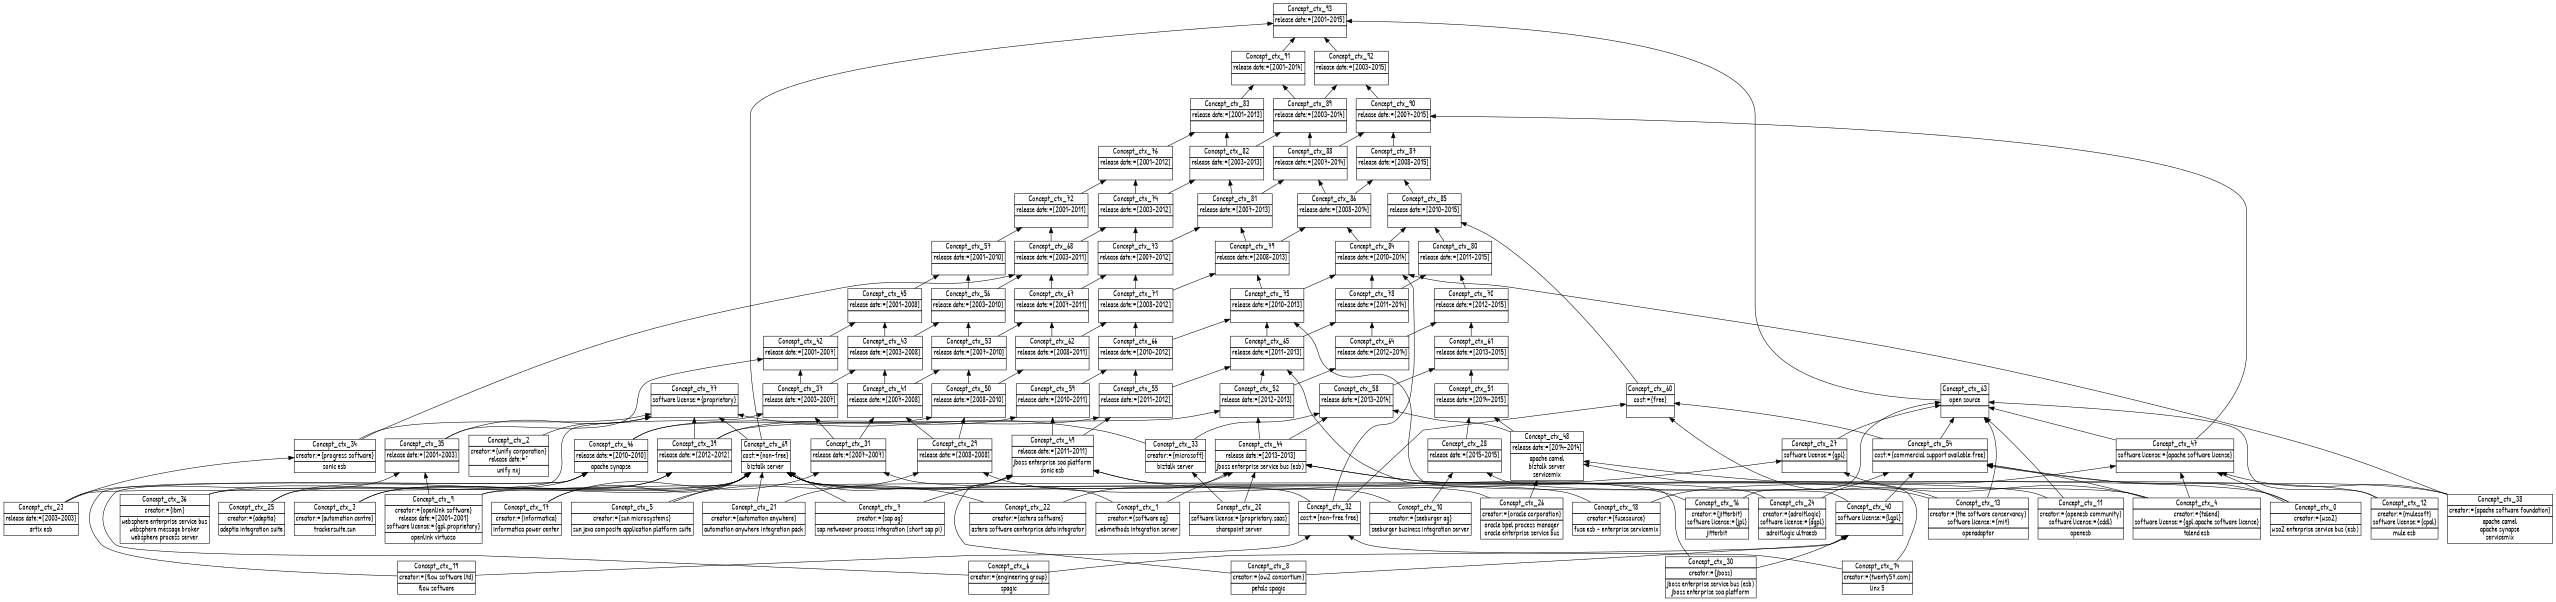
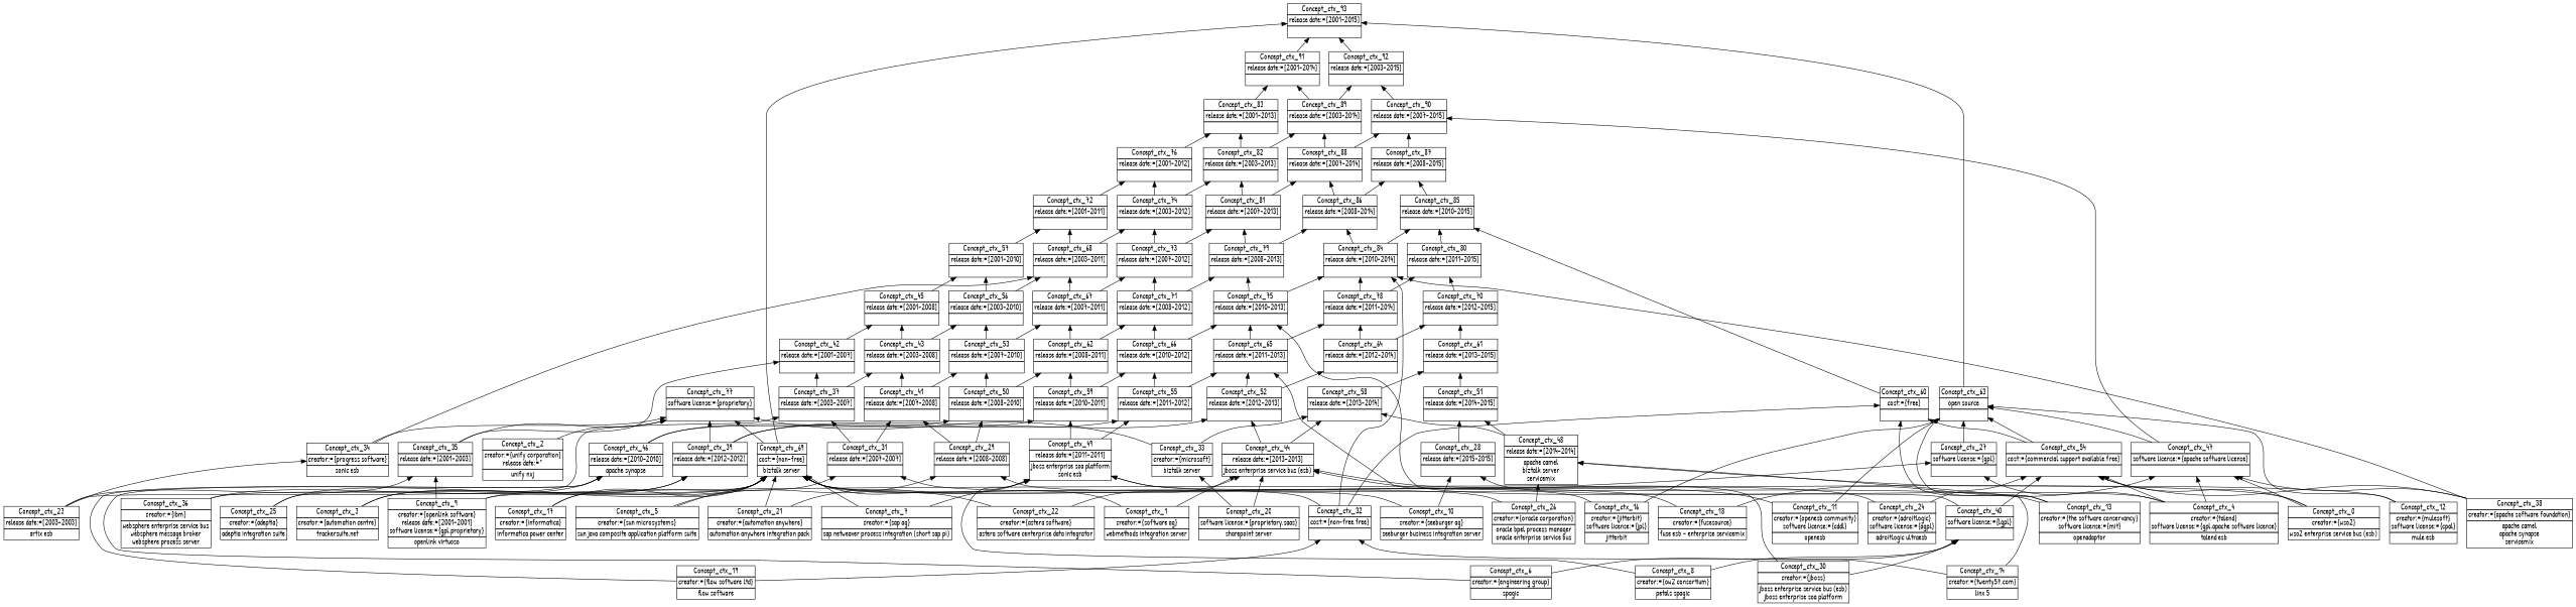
  digraph {
    fontname="Patrick Hand"
    nodesep=0.2
    rankdir=BT
    ranksep=0.3
    node [fontname="Patrick Hand" margin="0.03,0.03" shape=none]
    edge [fontname="Patrick Hand" headport=p tailport=p]
    n1 [label=<<table border="0" cellborder="1" cellspacing="0" port="p"><tr><td>Concept_ctx_6</td></tr><tr><td>creator:={engineering group}<br/></td></tr><tr><td>spagic<br/></td></tr></table>>]
    n2 [label=<<table border="0" cellborder="1" cellspacing="0" port="p"><tr><td>Concept_ctx_40</td></tr><tr><td>software license:={lgpl}<br/></td></tr><tr><td><br/></td></tr></table>>]
    n3 [label=<<table border="0" cellborder="1" cellspacing="0" port="p"><tr><td>Concept_ctx_46</td></tr><tr><td>release date:=[2010-2010]<br/></td></tr><tr><td>apache synapse<br/></td></tr></table>>]
    n4 [label=<<table border="0" cellborder="1" cellspacing="0" port="p"><tr><td>Concept_ctx_54</td></tr><tr><td>cost:={commercial support available,free}<br/></td></tr><tr><td><br/></td></tr></table>>]
    n5 [label=<<table border="0" cellborder="1" cellspacing="0" port="p"><tr><td>Concept_ctx_75</td></tr><tr><td>release date:=[2010-2013]<br/></td></tr><tr><td><br/></td></tr></table>>]
    n6 [label=<<table border="0" cellborder="1" cellspacing="0" port="p"><tr><td>Concept_ctx_50</td></tr><tr><td>release date:=[2008-2010]<br/></td></tr><tr><td><br/></td></tr></table>>]
    n7 [label=<<table border="0" cellborder="1" cellspacing="0" port="p"><tr><td>Concept_ctx_59</td></tr><tr><td>release date:=[2010-2011]<br/></td></tr><tr><td><br/></td></tr></table>>]
    n8 [label=<<table border="0" cellborder="1" cellspacing="0" port="p"><tr><td>Concept_ctx_5</td></tr><tr><td>creator:={sun microsystems}<br/></td></tr><tr><td>sun java composite application platform suite<br/></td></tr></table>>]
    n9 [label=<<table border="0" cellborder="1" cellspacing="0" port="p"><tr><td>Concept_ctx_29</td></tr><tr><td>release date:=[2008-2008]<br/></td></tr><tr><td><br/></td></tr></table>>]
    n10 [label=<<table border="0" cellborder="1" cellspacing="0" port="p"><tr><td>Concept_ctx_69</td></tr><tr><td>cost:={non-free}<br/></td></tr><tr><td>biztalk server<br/></td></tr></table>>]
    n11 [label=<<table border="0" cellborder="1" cellspacing="0" port="p"><tr><td>Concept_ctx_41</td></tr><tr><td>release date:=[2007-2008]<br/></td></tr><tr><td><br/></td></tr></table>>]
    n12 [label=<<table border="0" cellborder="1" cellspacing="0" port="p"><tr><td>Concept_ctx_77</td></tr><tr><td>software license:={proprietary}<br/></td></tr><tr><td><br/></td></tr></table>>]
    n13 [label=<<table border="0" cellborder="1" cellspacing="0" port="p"><tr><td>Concept_ctx_93</td></tr><tr><td>release date:=[2001-2015]<br/></td></tr><tr><td><br/></td></tr></table>>]
    n14 [label=<<table border="0" cellborder="1" cellspacing="0" port="p"><tr><td>Concept_ctx_2</td></tr><tr><td>creator:={unify corporation}<br/>release date:=*<br/></td></tr><tr><td>unify nxj<br/></td></tr></table>>]
    n15 [label=<<table border="0" cellborder="1" cellspacing="0" port="p"><tr><td>Concept_ctx_25</td></tr><tr><td>creator:={adeptia}<br/></td></tr><tr><td>adeptia integration suite<br/></td></tr></table>>]
    n16 [label=<<table border="0" cellborder="1" cellspacing="0" port="p"><tr><td>Concept_ctx_39</td></tr><tr><td>release date:=[2012-2012]<br/></td></tr><tr><td><br/></td></tr></table>>]
    n17 [label=<<table border="0" cellborder="1" cellspacing="0" port="p"><tr><td>Concept_ctx_52</td></tr><tr><td>release date:=[2012-2013]<br/></td></tr><tr><td><br/></td></tr></table>>]
    n18 [label=<<table border="0" cellborder="1" cellspacing="0" port="p"><tr><td>Concept_ctx_55</td></tr><tr><td>release date:=[2011-2012]<br/></td></tr><tr><td><br/></td></tr></table>>]
    n19 [label=<<table border="0" cellborder="1" cellspacing="0" port="p"><tr><td>Concept_ctx_16</td></tr><tr><td>creator:={jitterbit}<br/>software license:={jpl}<br/></td></tr><tr><td>jitterbit<br/></td></tr></table>>]
    n20 [label=<<table border="0" cellborder="1" cellspacing="0" port="p"><tr><td>Concept_ctx_63</td></tr><tr><td>open source<br/></td></tr><tr><td><br/></td></tr></table>>]
-   n21 [label=<<table border="0" cellborder="1" cellspacing="0" port="p"><tr><td>Concept_ctx_3</td></tr><tr><td>creator:={automation centre}<br/></td></tr><tr><td>trackersuite.sun<br/></td></tr></table>>]
+   n21 [label=<<table border="0" cellborder="1" cellspacing="0" port="p"><tr><td>Concept_ctx_3</td></tr><tr><td>creator:={automation centre}<br/></td></tr><tr><td>trackersuite.net<br/></td></tr></table>>]
    n22 [label=<<table border="0" cellborder="1" cellspacing="0" port="p"><tr><td>Concept_ctx_1</td></tr><tr><td>creator:={software ag}<br/></td></tr><tr><td>webmethods integration server<br/></td></tr></table>>]
    n23 [label=<<table border="0" cellborder="1" cellspacing="0" port="p"><tr><td>Concept_ctx_44</td></tr><tr><td>release date:=[2013-2013]<br/></td></tr><tr><td>jboss enterprise service bus (esb)<br/></td></tr></table>>]
    n24 [label=<<table border="0" cellborder="1" cellspacing="0" port="p"><tr><td>Concept_ctx_58</td></tr><tr><td>release date:=[2013-2014]<br/></td></tr><tr><td><br/></td></tr></table>>]
    n25 [label=<<table border="0" cellborder="1" cellspacing="0" port="p"><tr><td>Concept_ctx_12</td></tr><tr><td>creator:={mulesoft}<br/>software license:={cpal}<br/></td></tr><tr><td>mule esb<br/></td></tr></table>>]
    n26 [label=<<table border="0" cellborder="1" cellspacing="0" port="p"><tr><td>Concept_ctx_48</td></tr><tr><td>release date:=[2014-2014]<br/></td></tr><tr><td>apache camel<br/>biztalk server<br/>servicemix<br/></td></tr></table>>]
    n27 [label=<<table border="0" cellborder="1" cellspacing="0" port="p"><tr><td>Concept_ctx_51</td></tr><tr><td>release date:=[2014-2015]<br/></td></tr><tr><td><br/></td></tr></table>>]
    n28 [label=<<table border="0" cellborder="1" cellspacing="0" port="p"><tr><td>Concept_ctx_9</td></tr><tr><td>creator:={openlink software}<br/>release date:=[2001-2001]<br/>software license:={gpl,proprietary}<br/></td></tr><tr><td>openlink virtuoso<br/></td></tr></table>>]
    n29 [label=<<table border="0" cellborder="1" cellspacing="0" port="p"><tr><td>Concept_ctx_35</td></tr><tr><td>release date:=[2001-2003]<br/></td></tr><tr><td><br/></td></tr></table>>]
    n30 [label=<<table border="0" cellborder="1" cellspacing="0" port="p"><tr><td>Concept_ctx_27</td></tr><tr><td>software license:={gpl}<br/></td></tr><tr><td><br/></td></tr></table>>]
    n31 [label=<<table border="0" cellborder="1" cellspacing="0" port="p"><tr><td>Concept_ctx_42</td></tr><tr><td>release date:=[2001-2007]<br/></td></tr><tr><td><br/></td></tr></table>>]
    n32 [label=<<table border="0" cellborder="1" cellspacing="0" port="p"><tr><td>Concept_ctx_22</td></tr><tr><td>creator:={astera software}<br/></td></tr><tr><td>astera software centerprise data integrator<br/></td></tr></table>>]
    n33 [label=<<table border="0" cellborder="1" cellspacing="0" port="p"><tr><td>Concept_ctx_7</td></tr><tr><td>creator:={sap ag}<br/></td></tr><tr><td>sap netweaver process integration (short sap pi)<br/></td></tr></table>>]
    n34 [label=<<table border="0" cellborder="1" cellspacing="0" port="p"><tr><td>Concept_ctx_49</td></tr><tr><td>release date:=[2011-2011]<br/></td></tr><tr><td>jboss enterprise soa platform<br/>sonic esb<br/></td></tr></table>>]
    n35 [label=<<table border="0" cellborder="1" cellspacing="0" port="p"><tr><td>Concept_ctx_11</td></tr><tr><td>creator:={openesb community}<br/>software license:={cddl}<br/></td></tr><tr><td>openesb<br/></td></tr></table>>]
    n36 [label=<<table border="0" cellborder="1" cellspacing="0" port="p"><tr><td>Concept_ctx_4</td></tr><tr><td>creator:={talend}<br/>software license:={gpl,apache software license}<br/></td></tr><tr><td>talend esb<br/></td></tr></table>>]
    n37 [label=<<table border="0" cellborder="1" cellspacing="0" port="p"><tr><td>Concept_ctx_28</td></tr><tr><td>release date:=[2015-2015]<br/></td></tr><tr><td><br/></td></tr></table>>]
    n38 [label=<<table border="0" cellborder="1" cellspacing="0" port="p"><tr><td>Concept_ctx_47</td></tr><tr><td>software license:={apache software license}<br/></td></tr><tr><td><br/></td></tr></table>>]
    n39 [label=<<table border="0" cellborder="1" cellspacing="0" port="p"><tr><td>Concept_ctx_90</td></tr><tr><td>release date:=[2007-2015]<br/></td></tr><tr><td><br/></td></tr></table>>]
    n40 [label=<<table border="0" cellborder="1" cellspacing="0" port="p"><tr><td>Concept_ctx_60</td></tr><tr><td>cost:={free}<br/></td></tr><tr><td><br/></td></tr></table>>]
    n41 [label=<<table border="0" cellborder="1" cellspacing="0" port="p"><tr><td>Concept_ctx_18</td></tr><tr><td>creator:={fusesource}<br/></td></tr><tr><td>fuse esb - enterprise servicemix<br/></td></tr></table>>]
    n42 [label=<<table border="0" cellborder="1" cellspacing="0" port="p"><tr><td>Concept_ctx_31</td></tr><tr><td>release date:=[2007-2007]<br/></td></tr><tr><td><br/></td></tr></table>>]
    n43 [label=<<table border="0" cellborder="1" cellspacing="0" port="p"><tr><td>Concept_ctx_37</td></tr><tr><td>release date:=[2003-2007]<br/></td></tr><tr><td><br/></td></tr></table>>]
    n44 [label=<<table border="0" cellborder="1" cellspacing="0" port="p"><tr><td>Concept_ctx_19</td></tr><tr><td>creator:={flow software ltd}<br/></td></tr><tr><td>flow software<br/></td></tr></table>>]
    n45 [label=<<table border="0" cellborder="1" cellspacing="0" port="p"><tr><td>Concept_ctx_32</td></tr><tr><td>cost:={non-free,free}<br/></td></tr><tr><td><br/></td></tr></table>>]
    n46 [label=<<table border="0" cellborder="1" cellspacing="0" port="p"><tr><td>Concept_ctx_84</td></tr><tr><td>release date:=[2010-2014]<br/></td></tr><tr><td><br/></td></tr></table>>]
    n47 [label=<<table border="0" cellborder="1" cellspacing="0" port="p"><tr><td>Concept_ctx_8</td></tr><tr><td>creator:={ow2 consortium}<br/></td></tr><tr><td>petals spagic<br/></td></tr></table>>]
    n48 [label=<<table border="0" cellborder="1" cellspacing="0" port="p"><tr><td>Concept_ctx_13</td></tr><tr><td>creator:={the software conservancy}<br/>software license:={mit}<br/></td></tr><tr><td>openadaptor<br/></td></tr></table>>]
    n49 [label=<<table border="0" cellborder="1" cellspacing="0" port="p"><tr><td>Concept_ctx_85</td></tr><tr><td>release date:=[2010-2015]<br/></td></tr><tr><td><br/></td></tr></table>>]
    n50 [label=<<table border="0" cellborder="1" cellspacing="0" port="p"><tr><td>Concept_ctx_17</td></tr><tr><td>creator:={informatica}<br/></td></tr><tr><td>informatica power center<br/></td></tr></table>>]
    n51 [label=<<table border="0" cellborder="1" cellspacing="0" port="p"><tr><td>Concept_ctx_14</td></tr><tr><td>creator:={twenty57.com}<br/></td></tr><tr><td>linx 5<br/></td></tr></table>>]
    n52 [label=<<table border="0" cellborder="1" cellspacing="0" port="p"><tr><td>Concept_ctx_21</td></tr><tr><td>creator:={automation anywhere}<br/></td></tr><tr><td>automation anywhere integration pack<br/></td></tr></table>>]
    n53 [label=<<table border="0" cellborder="1" cellspacing="0" port="p"><tr><td>Concept_ctx_0</td></tr><tr><td>creator:={wso2}<br/></td></tr><tr><td>wso2 enterprise service bus (esb)<br/></td></tr></table>>]
    n54 [label=<<table border="0" cellborder="1" cellspacing="0" port="p"><tr><td>Concept_ctx_24</td></tr><tr><td>creator:={adroitlogic}<br/>software license:={agpl}<br/></td></tr><tr><td>adroitlogic ultraesb<br/></td></tr></table>>]
    n55 [label=<<table border="0" cellborder="1" cellspacing="0" port="p"><tr><td>Concept_ctx_23</td></tr><tr><td>release date:=[2003-2003]<br/></td></tr><tr><td>artix esb<br/></td></tr></table>>]
    n56 [label=<<table border="0" cellborder="1" cellspacing="0" port="p"><tr><td>Concept_ctx_34</td></tr><tr><td>creator:={progress software}<br/></td></tr><tr><td>sonic esb<br/></td></tr></table>>]
    n57 [label=<<table border="0" cellborder="1" cellspacing="0" port="p"><tr><td>Concept_ctx_68</td></tr><tr><td>release date:=[2003-2011]<br/></td></tr><tr><td><br/></td></tr></table>>]
    n58 [label=<<table border="0" cellborder="1" cellspacing="0" port="p"><tr><td>Concept_ctx_43</td></tr><tr><td>release date:=[2003-2008]<br/></td></tr><tr><td><br/></td></tr></table>>]
    n59 [label=<<table border="0" cellborder="1" cellspacing="0" port="p"><tr><td>Concept_ctx_10</td></tr><tr><td>creator:={seeburger ag}<br/></td></tr><tr><td>seeburger business integration server<br/></td></tr></table>>]
    n60 [label=<<table border="0" cellborder="1" cellspacing="0" port="p"><tr><td>Concept_ctx_72</td></tr><tr><td>release date:=[2001-2011]<br/></td></tr><tr><td><br/></td></tr></table>>]
    n61 [label=<<table border="0" cellborder="1" cellspacing="0" port="p"><tr><td>Concept_ctx_74</td></tr><tr><td>release date:=[2003-2012]<br/></td></tr><tr><td><br/></td></tr></table>>]
    n62 [label=<<table border="0" cellborder="1" cellspacing="0" port="p"><tr><td>Concept_ctx_33</td></tr><tr><td>creator:={microsoft}<br/></td></tr><tr><td>biztalk server<br/></td></tr></table>>]
    n63 [label=<<table border="0" cellborder="1" cellspacing="0" port="p"><tr><td>Concept_ctx_61</td></tr><tr><td>release date:=[2013-2015]<br/></td></tr><tr><td><br/></td></tr></table>>]
    n64 [label=<<table border="0" cellborder="1" cellspacing="0" port="p"><tr><td>Concept_ctx_26</td></tr><tr><td>creator:={oracle corporation}<br/></td></tr><tr><td>oracle bpel process manager<br/>oracle enterprise service bus<br/></td></tr></table>>]
    n65 [label=<<table border="0" cellborder="1" cellspacing="0" port="p"><tr><td>Concept_ctx_45</td></tr><tr><td>release date:=[2001-2008]<br/></td></tr><tr><td><br/></td></tr></table>>]
    n66 [label=<<table border="0" cellborder="1" cellspacing="0" port="p"><tr><td>Concept_ctx_30</td></tr><tr><td>creator:={jboss}<br/></td></tr><tr><td>jboss enterprise service bus (esb)<br/>jboss enterprise soa platform<br/></td></tr></table>>]
    n67 [label=<<table border="0" cellborder="1" cellspacing="0" port="p"><tr><td>Concept_ctx_65</td></tr><tr><td>release date:=[2011-2013]<br/></td></tr><tr><td><br/></td></tr></table>>]
    n68 [label=<<table border="0" cellborder="1" cellspacing="0" port="p"><tr><td>Concept_ctx_78</td></tr><tr><td>release date:=[2011-2014]<br/></td></tr><tr><td><br/></td></tr></table>>]
    n69 [label=<<table border="0" cellborder="1" cellspacing="0" port="p"><tr><td>Concept_ctx_53</td></tr><tr><td>release date:=[2007-2010]<br/></td></tr><tr><td><br/></td></tr></table>>]
    n70 [label=<<table border="0" cellborder="1" cellspacing="0" port="p"><tr><td>Concept_ctx_62</td></tr><tr><td>release date:=[2008-2011]<br/></td></tr><tr><td><br/></td></tr></table>>]
    n71 [label=<<table border="0" cellborder="1" cellspacing="0" port="p"><tr><td>Concept_ctx_86</td></tr><tr><td>release date:=[2008-2014]<br/></td></tr><tr><td><br/></td></tr></table>>]
    n72 [label=<<table border="0" cellborder="1" cellspacing="0" port="p"><tr><td>Concept_ctx_38</td></tr><tr><td>creator:={apache software foundation}<br/></td></tr><tr><td>apache camel<br/>apache synapse<br/>servicemix<br/></td></tr></table>>]
    n73 [label=<<table border="0" cellborder="1" cellspacing="0" port="p"><tr><td>Concept_ctx_36</td></tr><tr><td>creator:={ibm}<br/></td></tr><tr><td>websphere enterprise service bus<br/>websphere message broker<br/>websphere process server<br/></td></tr></table>>]
    n74 [label=<<table border="0" cellborder="1" cellspacing="0" port="p"><tr><td>Concept_ctx_56</td></tr><tr><td>release date:=[2003-2010]<br/></td></tr><tr><td><br/></td></tr></table>>]
    n75 [label=<<table border="0" cellborder="1" cellspacing="0" port="p"><tr><td>Concept_ctx_64</td></tr><tr><td>release date:=[2012-2014]<br/></td></tr><tr><td><br/></td></tr></table>>]
    n76 [label=<<table border="0" cellborder="1" cellspacing="0" port="p"><tr><td>Concept_ctx_66</td></tr><tr><td>release date:=[2010-2012]<br/></td></tr><tr><td><br/></td></tr></table>>]
    n77 [label=<<table border="0" cellborder="1" cellspacing="0" port="p"><tr><td>Concept_ctx_57</td></tr><tr><td>release date:=[2001-2010]<br/></td></tr><tr><td><br/></td></tr></table>>]
    n78 [label=<<table border="0" cellborder="1" cellspacing="0" port="p"><tr><td>Concept_ctx_67</td></tr><tr><td>release date:=[2007-2011]<br/></td></tr><tr><td><br/></td></tr></table>>]
    n79 [label=<<table border="0" cellborder="1" cellspacing="0" port="p"><tr><td>Concept_ctx_79</td></tr><tr><td>release date:=[2008-2013]<br/></td></tr><tr><td><br/></td></tr></table>>]
    n80 [label=<<table border="0" cellborder="1" cellspacing="0" port="p"><tr><td>Concept_ctx_92</td></tr><tr><td>release date:=[2003-2015]<br/></td></tr><tr><td><br/></td></tr></table>>]
    n81 [label=<<table border="0" cellborder="1" cellspacing="0" port="p"><tr><td>Concept_ctx_71</td></tr><tr><td>release date:=[2008-2012]<br/></td></tr><tr><td><br/></td></tr></table>>]
    n82 [label=<<table border="0" cellborder="1" cellspacing="0" port="p"><tr><td>Concept_ctx_70</td></tr><tr><td>release date:=[2012-2015]<br/></td></tr><tr><td><br/></td></tr></table>>]
    n83 [label=<<table border="0" cellborder="1" cellspacing="0" port="p"><tr><td>Concept_ctx_73</td></tr><tr><td>release date:=[2007-2012]<br/></td></tr><tr><td><br/></td></tr></table>>]
    n84 [label=<<table border="0" cellborder="1" cellspacing="0" port="p"><tr><td>Concept_ctx_76</td></tr><tr><td>release date:=[2001-2012]<br/></td></tr><tr><td><br/></td></tr></table>>]
    n85 [label=<<table border="0" cellborder="1" cellspacing="0" port="p"><tr><td>Concept_ctx_87</td></tr><tr><td>release date:=[2008-2015]<br/></td></tr><tr><td><br/></td></tr></table>>]
    n86 [label=<<table border="0" cellborder="1" cellspacing="0" port="p"><tr><td>Concept_ctx_80</td></tr><tr><td>release date:=[2011-2015]<br/></td></tr><tr><td><br/></td></tr></table>>]
    n87 [label=<<table border="0" cellborder="1" cellspacing="0" port="p"><tr><td>Concept_ctx_81</td></tr><tr><td>release date:=[2007-2013]<br/></td></tr><tr><td><br/></td></tr></table>>]
    n88 [label=<<table border="0" cellborder="1" cellspacing="0" port="p"><tr><td>Concept_ctx_82</td></tr><tr><td>release date:=[2003-2013]<br/></td></tr><tr><td><br/></td></tr></table>>]
    n89 [label=<<table border="0" cellborder="1" cellspacing="0" port="p"><tr><td>Concept_ctx_83</td></tr><tr><td>release date:=[2001-2013]<br/></td></tr><tr><td><br/></td></tr></table>>]
    n90 [label=<<table border="0" cellborder="1" cellspacing="0" port="p"><tr><td>Concept_ctx_88</td></tr><tr><td>release date:=[2007-2014]<br/></td></tr><tr><td><br/></td></tr></table>>]
    n91 [label=<<table border="0" cellborder="1" cellspacing="0" port="p"><tr><td>Concept_ctx_89</td></tr><tr><td>release date:=[2003-2014]<br/></td></tr><tr><td><br/></td></tr></table>>]
    n92 [label=<<table border="0" cellborder="1" cellspacing="0" port="p"><tr><td>Concept_ctx_91</td></tr><tr><td>release date:=[2001-2014]<br/></td></tr><tr><td><br/></td></tr></table>>]
    n93 [label=<<table border="0" cellborder="1" cellspacing="0" port="p"><tr><td>Concept_ctx_20</td></tr><tr><td>software license:={proprietary,saas}<br/></td></tr><tr><td>sharepoint server<br/></td></tr></table>>]
    n1 -> n2
    n1 -> n3
    n2 -> n4
    n2 -> n5
    n3 -> n6
    n3 -> n7
    n4 -> n20
    n4 -> n40
    n5 -> n46
    n5 -> n79
    n6 -> n69
    n6 -> n70
+   n7 -> n70
    n7 -> n76
    n8 -> n9
    n8 -> n10
    n9 -> n6
    n9 -> n11
    n10 -> n12
    n10 -> n13
    n11 -> n58
    n11 -> n69
    n14 -> n12
    n15 -> n10
    n15 -> n16
    n16 -> n12
    n16 -> n17
    n16 -> n18
    n17 -> n67
    n17 -> n75
    n18 -> n67
    n18 -> n76
    n19 -> n9
    n19 -> n20
    n20 -> n13
    n21 -> n10
    n21 -> n16
    n22 -> n10
    n22 -> n23
    n23 -> n17
    n23 -> n24
    n24 -> n63
    n25 -> n20
    n25 -> n26
    n26 -> n24
    n26 -> n27
    n27 -> n63
    n28 -> n10
    n28 -> n29
    n28 -> n30
    n29 -> n12
    n29 -> n31
    n30 -> n20
    n31 -> n65
    n32 -> n10
    n32 -> n23
    n33 -> n10
    n33 -> n34
    n34 -> n7
    n34 -> n18
    n35 -> n20
    n35 -> n23
    n36 -> n4
    n36 -> n30
    n36 -> n37
    n36 -> n38
    n37 -> n27
    n38 -> n20
    n38 -> n39
    n39 -> n80
    n40 -> n49
    n41 -> n38
    n41 -> n42
    n42 -> n11
    n42 -> n43
    n43 -> n31
    n43 -> n58
    n44 -> n3
    n44 -> n45
    n45 -> n10
    n45 -> n40
    n45 -> n46
    n46 -> n49
    n46 -> n71
    n47 -> n2
    n47 -> n34
    n48 -> n20
    n48 -> n34
    n48 -> n40
    n49 -> n85
    n50 -> n10
    n50 -> n42
    n51 -> n26
    n51 -> n45
    n52 -> n10
    n52 -> n34
    n53 -> n4
    n53 -> n23
    n53 -> n38
    n54 -> n4
    n54 -> n34
    n55 -> n29
    n55 -> n43
    n55 -> n56
    n56 -> n12
    n56 -> n57
    n57 -> n60
    n57 -> n61
    n58 -> n65
    n58 -> n74
    n59 -> n10
    n59 -> n37
    n60 -> n84
    n61 -> n84
    n61 -> n88
    n62 -> n12
    n62 -> n24
    n63 -> n82
    n64 -> n10
    n64 -> n26
    n65 -> n77
    n66 -> n2
    n66 -> n67
    n67 -> n5
    n67 -> n68
    n68 -> n46
    n68 -> n86
    n69 -> n74
    n69 -> n78
    n70 -> n78
    n70 -> n81
    n71 -> n85
    n71 -> n90
    n72 -> n4
    n72 -> n38
    n72 -> n46
    n73 -> n3
    n73 -> n10
    n74 -> n57
    n74 -> n77
    n75 -> n68
    n75 -> n82
    n76 -> n5
    n76 -> n81
    n77 -> n60
    n78 -> n57
    n78 -> n83
    n79 -> n71
    n79 -> n87
    n80 -> n13
    n81 -> n79
    n81 -> n83
    n82 -> n86
    n83 -> n61
    n83 -> n87
    n84 -> n89
    n85 -> n39
    n86 -> n49
    n87 -> n88
    n87 -> n90
    n88 -> n89
    n88 -> n91
    n89 -> n92
    n90 -> n39
    n90 -> n91
    n91 -> n80
    n91 -> n92
    n92 -> n13
    n93 -> n23
    n93 -> n62
  }
